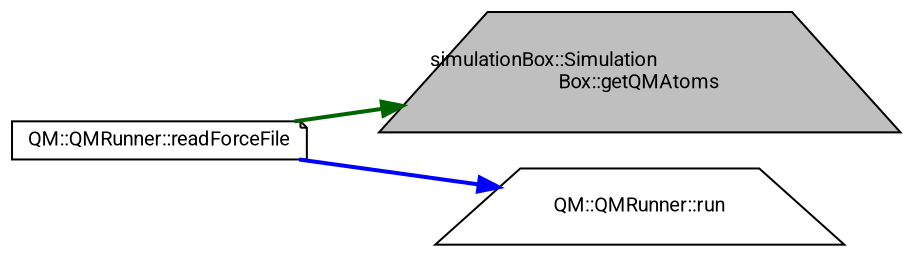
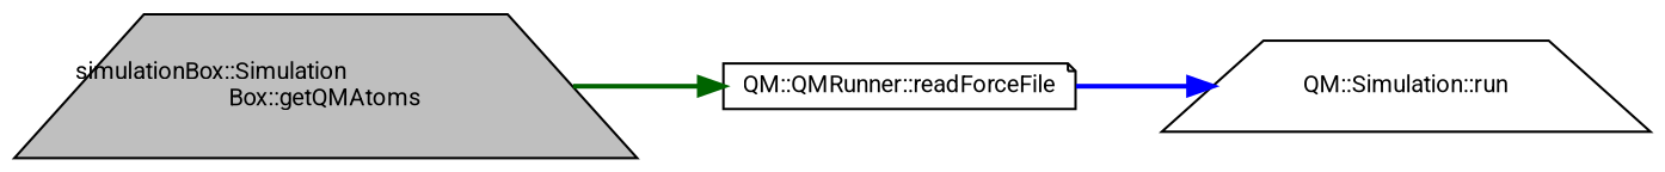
  digraph {
    fontname=Roboto
    rankdir=RL
    node [color=black fillcolor=white fontname=Roboto fontsize=10 shape=trapezium style=filled]
    edge [dir=back fontname=Roboto fontsize=10 labelfontname=Helvetica labelfontsize=10 style=bold]
    n1 [fillcolor=grey75 fontcolor=black height=0.2 label="simulationBox::Simulation\lBox::getQMAtoms" width=0.4]
    n2 [height=0.2 label="QM::QMRunner::readForceFile" shape=note width=0.4]
-   n3 [height=0.2 label="QM::QMRunner::run" width=0.4]
-   n1 -> n2 [color=darkgreen]
+   n3 [height=0.2 label="QM::Simulation::run" width=0.4]
+   n2 -> n1 [color=darkgreen]
    n3 -> n2 [color=blue]
  }
